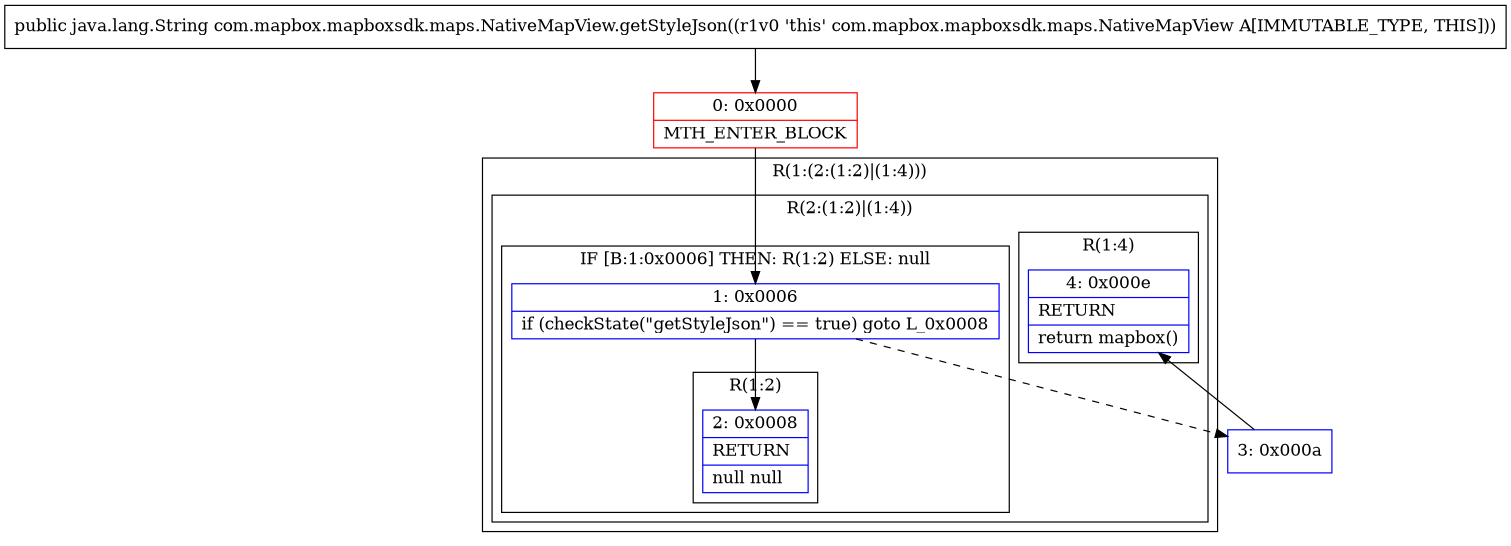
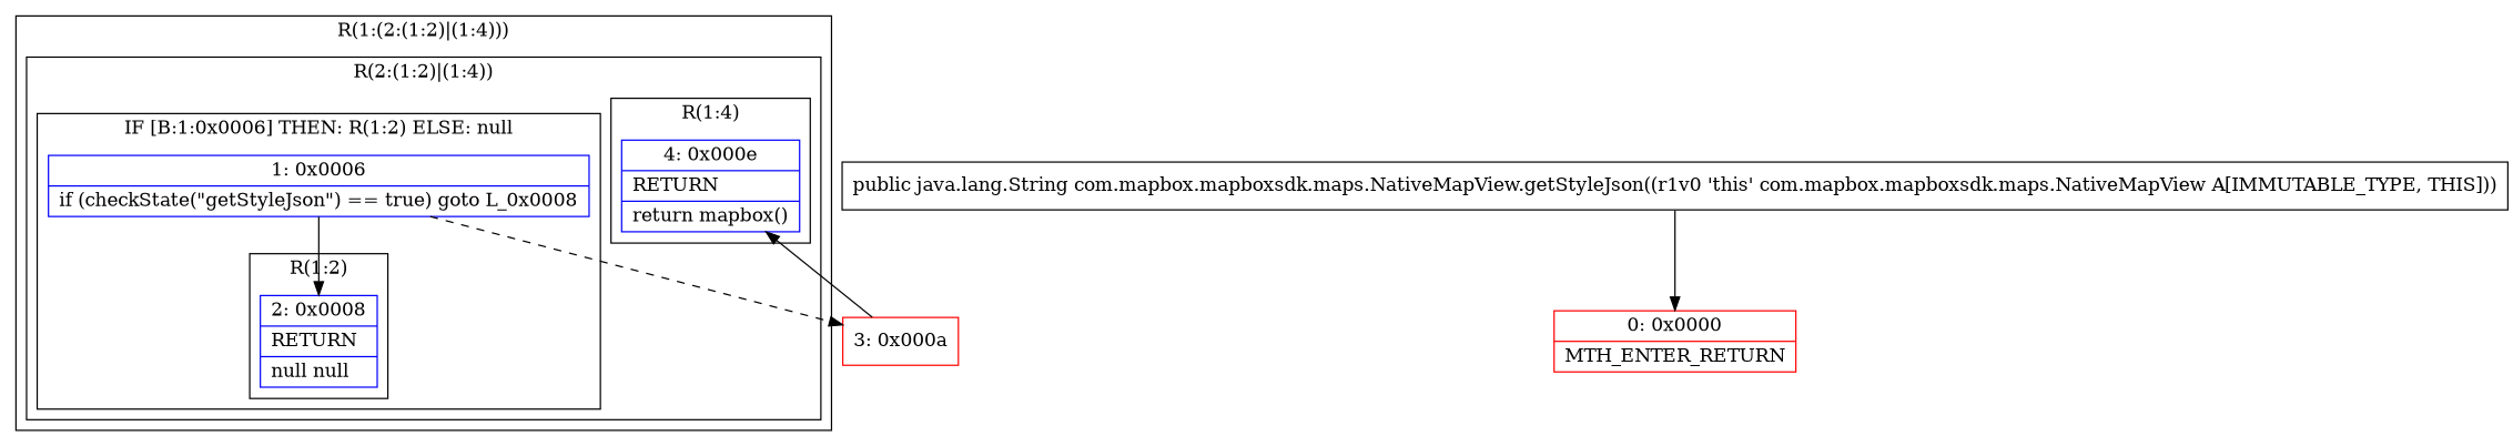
  digraph {
    node [color=blue shape=record]
    n1 [label="{2\:\ 0x0008|RETURN\l|null null\l}"]
    n2 [label="{1\:\ 0x0006|if (checkState(\"getStyleJson\") == true) goto L_0x0008\l}"]
    n3 [label="{4\:\ 0x000e|RETURN\l|return mapbox()\l}"]
-   n4 [label="{3\:\ 0x000a}"]
-   n5 [color=red label="{0\:\ 0x0000|MTH_ENTER_BLOCK\l}"]
+   n4 [color=red label="{3\:\ 0x000a}"]
+   n5 [color=red label="{0\:\ 0x0000|MTH_ENTER_RETURN\l}"]
    n6 [label="{public java.lang.String com.mapbox.mapboxsdk.maps.NativeMapView.getStyleJson((r1v0 'this' com.mapbox.mapboxsdk.maps.NativeMapView A[IMMUTABLE_TYPE, THIS])) }" color=""]
    subgraph cluster_1 {
      label="R(1:(2:(1:2)|(1:4)))"
      subgraph cluster_2 {
        label="R(2:(1:2)|(1:4))"
        subgraph cluster_3 {
          label="IF [B:1:0x0006] THEN: R(1:2) ELSE: null"
          n2
          subgraph cluster_4 {
            label="R(1:2)"
            n1
          }
        }
        subgraph cluster_5 {
          label="R(1:4)"
          n3
        }
      }
    }
    n2 -> n1
    n2 -> n4 [style=dashed]
    n4 -> n3
-   n5 -> n2
    n6 -> n5
  }
